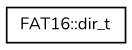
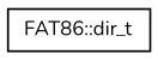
  digraph {
    rankdir=TB
    fontname=Nunito
-   n1 [color=black fillcolor=white fontname=Nunito fontsize=10 height=0.2 label="FAT16::dir_t" shape=record style=filled width=0.4]
+   n1 [color=black fillcolor=white fontname=Nunito fontsize=10 height=0.2 label="FAT86::dir_t" shape=record style=filled width=0.4]
  }
